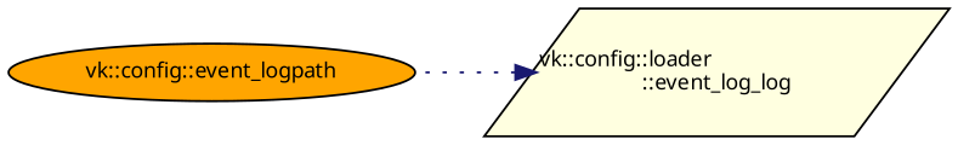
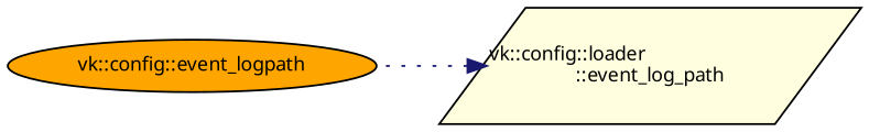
  digraph {
    rankdir=RL
    fontname="Noto Sans"
    node [color=black fontname="Noto Sans" fontsize=10 style=filled]
-   n1 [fillcolor=lightyellow fontcolor=black height=0.2 label="vk::config::loader\l::event_log_log" shape=parallelogram width=0.4]
+   n1 [fillcolor=lightyellow fontcolor=black height=0.2 label="vk::config::loader\l::event_log_path" shape=parallelogram width=0.4]
    n2 [fillcolor=orange height=0.2 label="vk::config::event_logpath" shape=ellipse width=0.4]
    n1 -> n2 [color=midnightblue dir=back fontname="Noto Sans" fontsize=10 labelfontname=Helvetica labelfontsize=10 style=dotted]
  }
